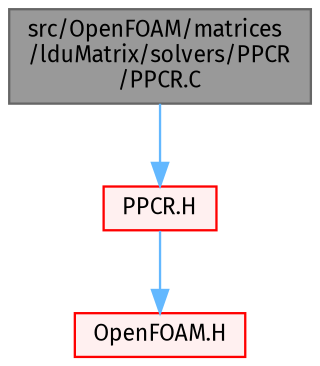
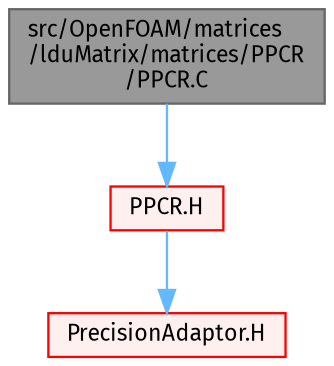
  digraph {
    fontname="Fira Sans"
    node [color=red fillcolor="#FFF0F0" fontname="Fira Sans" fontsize=10 shape=box style=filled]
    edge [color=steelblue1 fontname="Fira Sans" fontsize=10 labelfontname=Helvetica labelfontsize=10 style=solid]
-   n1 [color=gray40 fillcolor=grey60 fontcolor=black height=0.2 label="src/OpenFOAM/matrices\l/lduMatrix/solvers/PPCR\l/PPCR.C" width=0.4]
+   n1 [color=gray40 fillcolor=grey60 fontcolor=black height=0.2 label="src/OpenFOAM/matrices\l/lduMatrix/matrices/PPCR\l/PPCR.C" width=0.4]
    n2 [height=0.2 label="PPCR.H" width=0.4]
-   n3 [height=0.2 label="OpenFOAM.H" width=0.4]
+   n3 [height=0.2 label="PrecisionAdaptor.H" width=0.4]
    n1 -> n2
    n2 -> n3
  }
